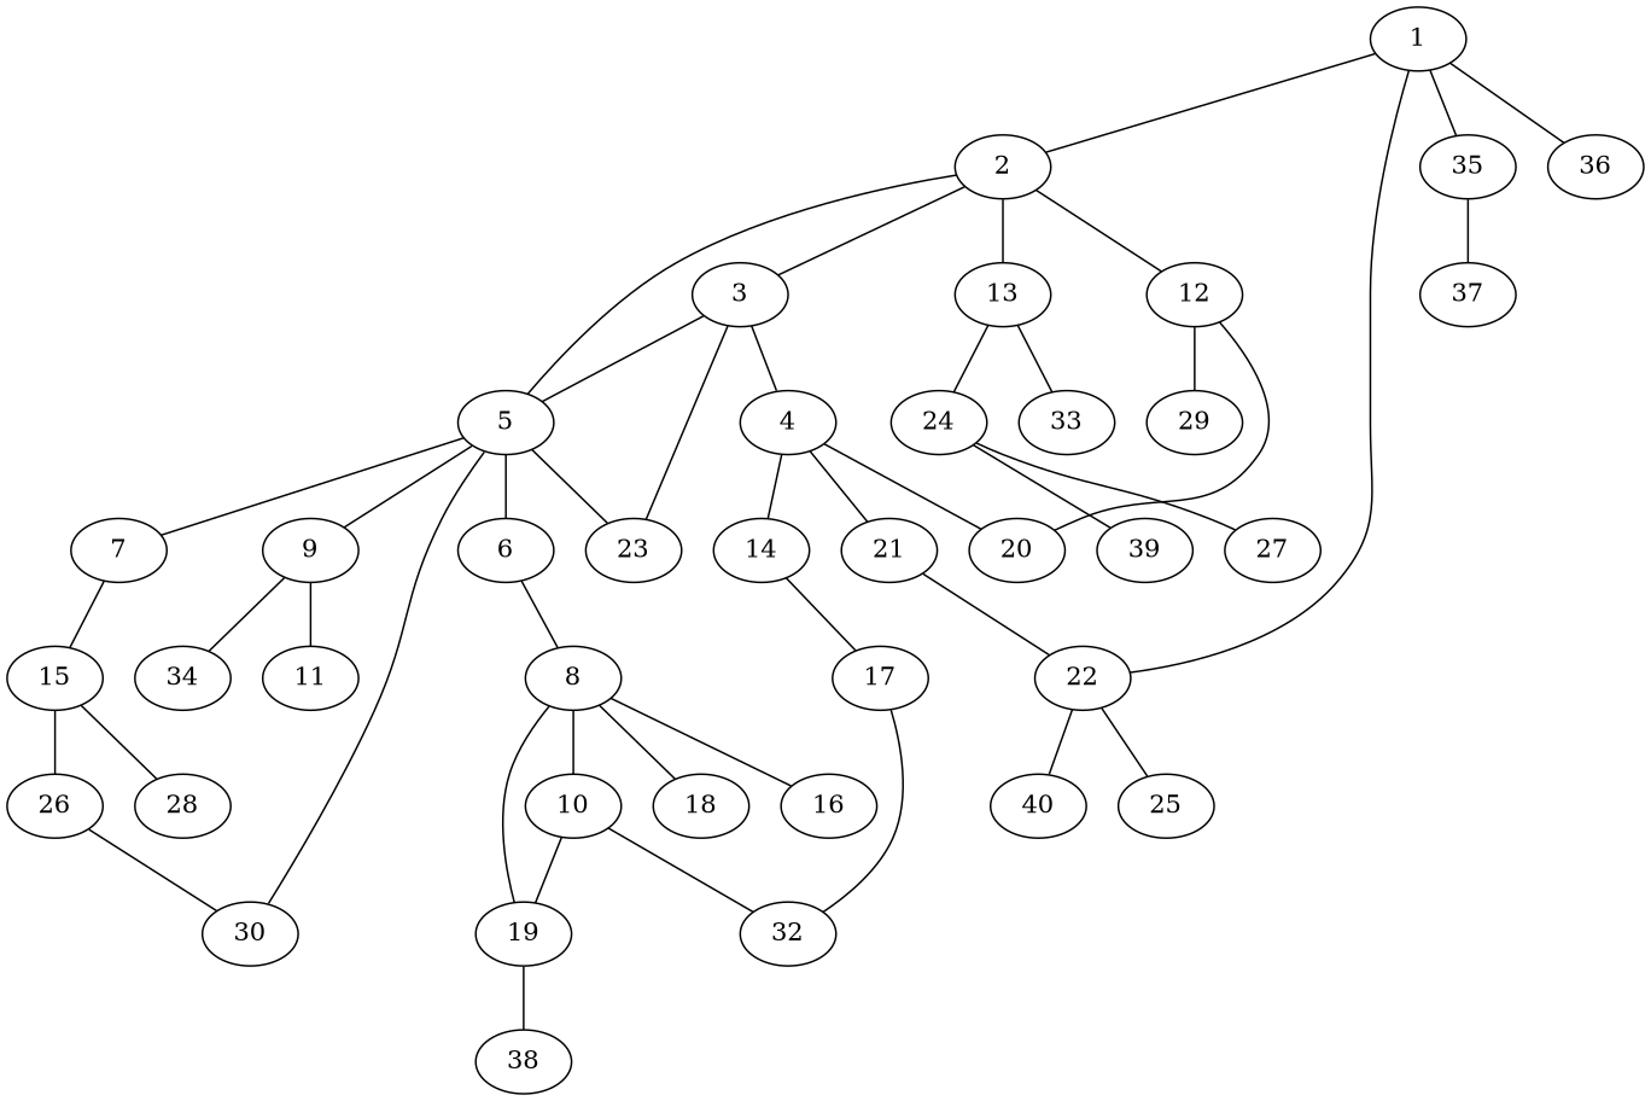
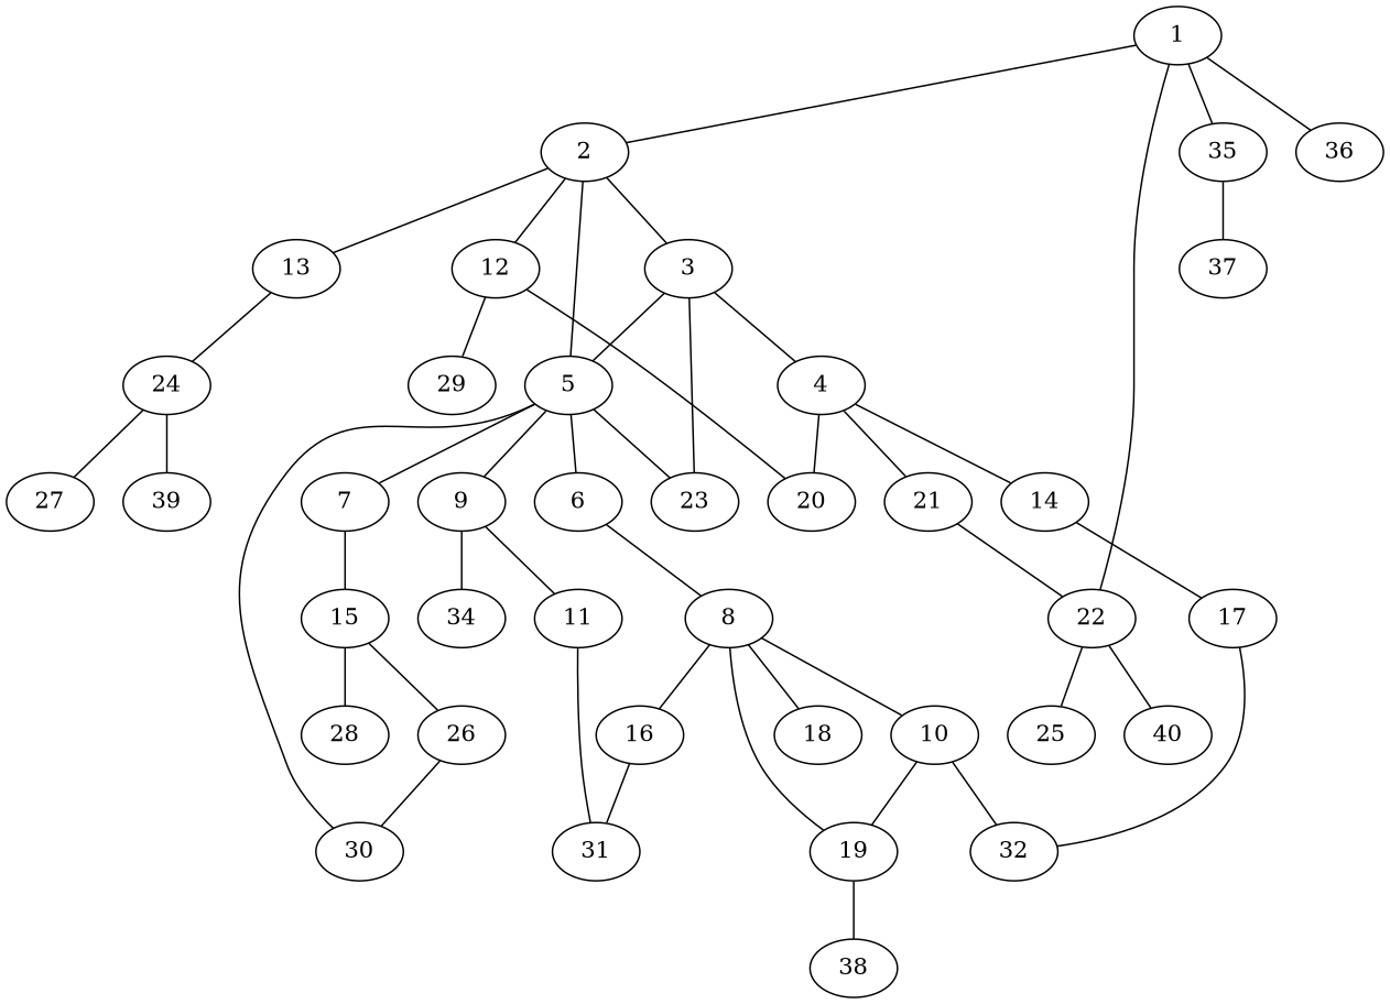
  graph {
    1
    2
    22
    35
    36
    3
    5
    12
    13
    25
    40
    37
    4
    23
    6
    7
    9
    30
    20
    29
    24
-   33
    14
    21
    8
    15
    11
    34
    27
    39
    17
    32
    10
    16
    18
    19
    28
    26
+   31
    38
    1 -- 2
    1 -- 22
    1 -- 35
    1 -- 36
    2 -- 3
    2 -- 5
    2 -- 12
    2 -- 13
    22 -- 25
    22 -- 40
    35 -- 37
    3 -- 5
    3 -- 4
    3 -- 23
    5 -- 23
    5 -- 6
    5 -- 7
    5 -- 9
    5 -- 30
    12 -- 20
    12 -- 29
    13 -- 24
-   13 -- 33
    4 -- 20
    4 -- 14
    4 -- 21
    6 -- 8
    7 -- 15
    9 -- 11
    9 -- 34
    24 -- 27
    24 -- 39
    14 -- 17
    21 -- 22
    8 -- 10
    8 -- 16
    8 -- 18
    8 -- 19
    15 -- 28
    15 -- 26
+   11 -- 31
    17 -- 32
    10 -- 32
    10 -- 19
+   16 -- 31
    19 -- 38
    26 -- 30
  }
